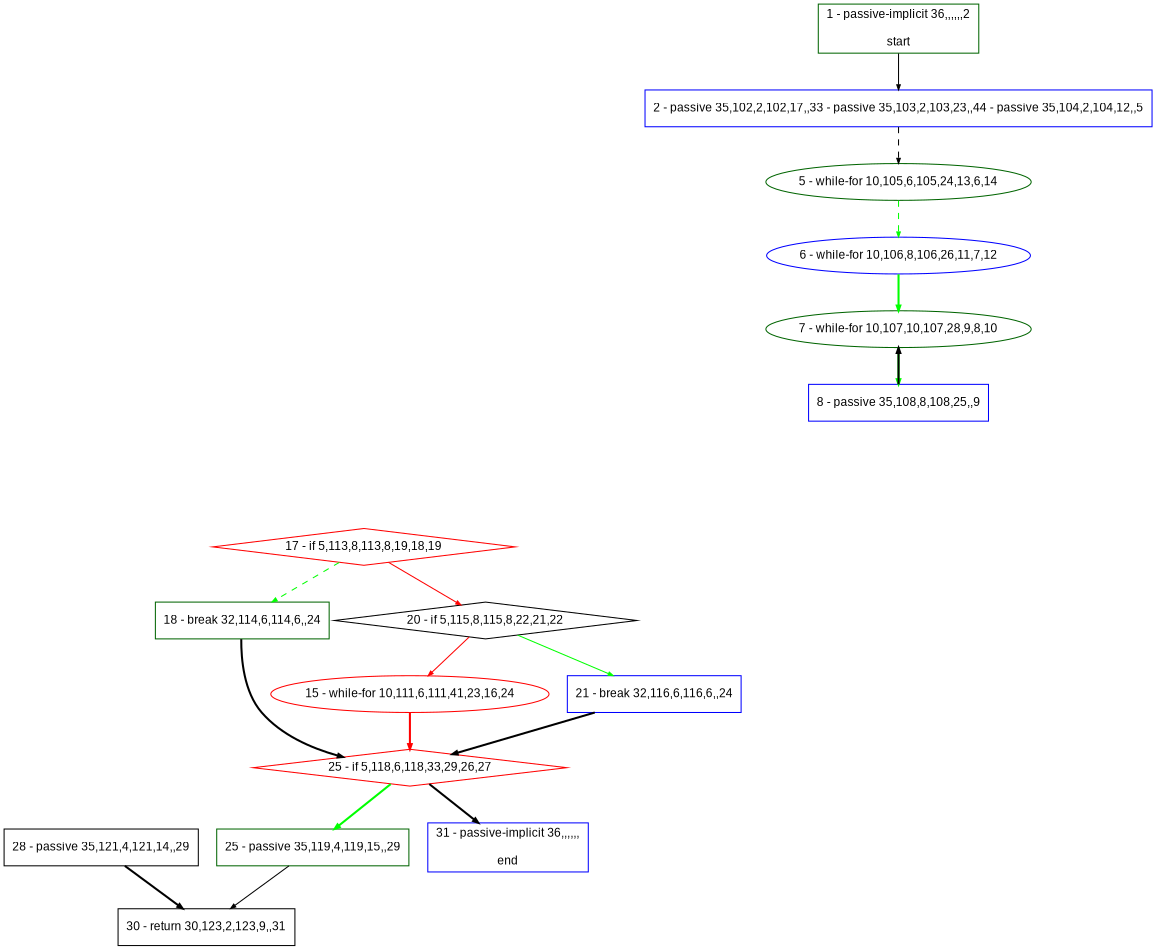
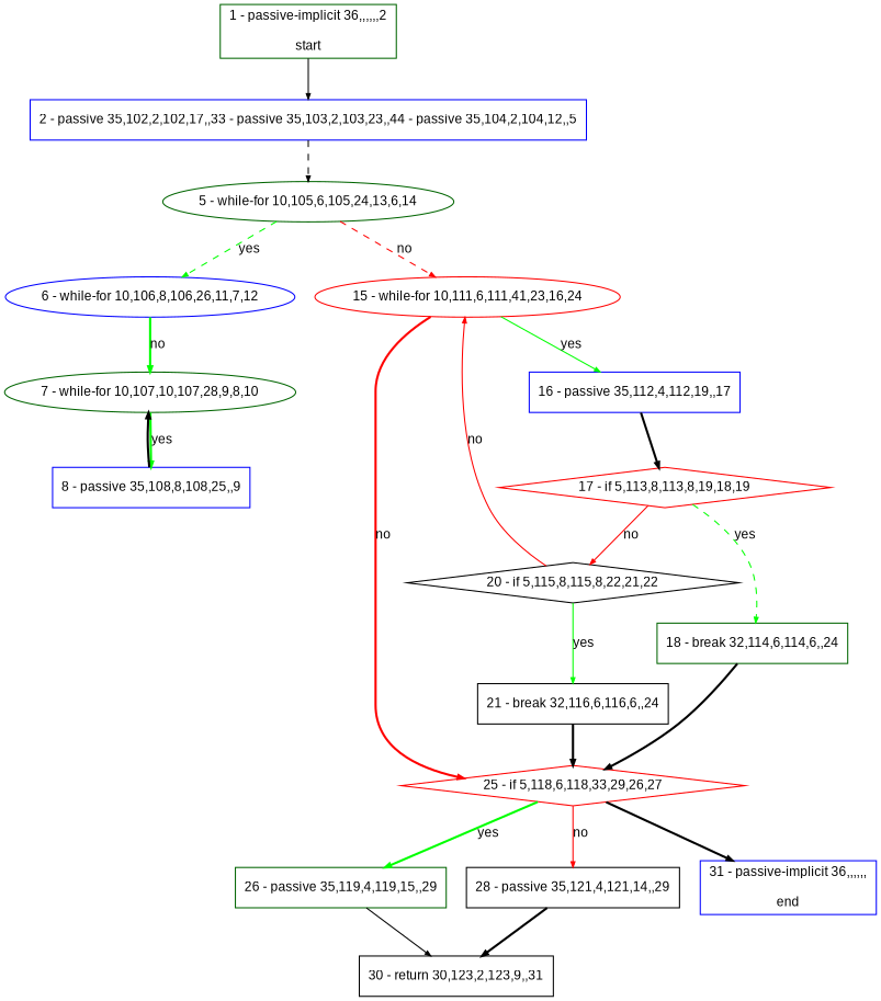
  digraph {
    bgcolor=white
    compound=true
    fillcolor="#FFFFCC"
    fontname=Arial
    fontsize=12
    pack=true
    packmode=clust
    style="rounded,filled"
    node [color=blue compound=true fillcolor="#ffffff" fixedsize=false fontname=Arial fontsize=12 node_initialized=no shape=box style=filled]
    edge [arrowhead=normal arrowsize=0.5 arrowtail=none color="#000000" compound=true dir=forward fontcolor=black fontname=Arial fontsize=12 style=bold]
    n1 [label="2 - passive 35,102,2,102,17,,33 - passive 35,103,2,103,23,,44 - passive 35,104,2,104,12,,5"]
    n2 [color=darkgreen label="5 - while-for 10,105,6,105,24,13,6,14" shape=oval]
    n3 [label="6 - while-for 10,106,8,106,26,11,7,12" shape=oval]
    n4 [color=red label="15 - while-for 10,111,6,111,41,23,16,24" shape=oval]
    n5 [color=darkgreen label="1 - passive-implicit 36,,,,,,2\n\nstart"]
    n6 [color=darkgreen label="7 - while-for 10,107,10,107,28,9,8,10" shape=oval]
+   n7 [label="16 - passive 35,112,4,112,19,,17"]
    n8 [color=red label="25 - if 5,118,6,118,33,29,26,27" shape=diamond]
    n9 [label="8 - passive 35,108,8,108,25,,9"]
    n10 [color=red label="17 - if 5,113,8,113,8,19,18,19" shape=diamond]
-   n11 [color=darkgreen label="25 - passive 35,119,4,119,15,,29"]
+   n11 [color=darkgreen label="26 - passive 35,119,4,119,15,,29"]
    n12 [color=black label="28 - passive 35,121,4,121,14,,29"]
    n13 [label="31 - passive-implicit 36,,,,,,\n\nend"]
    n14 [color=darkgreen label="18 - break 32,114,6,114,6,,24"]
    n15 [color=black label="20 - if 5,115,8,115,8,22,21,22" shape=diamond]
    n16 [color=black label="30 - return 30,123,2,123,9,,31"]
-   n17 [label="21 - break 32,116,6,116,6,,24"]
+   n17 [color=black label="21 - break 32,116,6,116,6,,24"]
    n1 -> n2 [style=dashed]
    n2 -> n3 [color="#00ff00" label=yes style=dashed]
+   n2 -> n4 [color="#ff0000" label=no style=dashed]
    n3 -> n6 [color="#00ff00" label=no]
+   n4 -> n7 [color="#00ff00" label=yes style=solid]
    n4 -> n8 [color="#ff0000" label=no]
    n5 -> n1 [style=solid]
    n6 -> n9 [color="#00ff00" label=yes]
+   n7 -> n10
    n8 -> n11 [color="#00ff00" label=yes]
+   n8 -> n12 [color="#ff0000" label=no style=solid]
    n8 -> n13
    n9 -> n6
    n10 -> n14 [color="#00ff00" label=yes style=dashed]
    n10 -> n15 [color="#ff0000" label=no style=solid]
    n11 -> n16 [style=solid]
    n12 -> n16
    n14 -> n8
    n15 -> n4 [color="#ff0000" label=no style=solid]
    n15 -> n17 [color="#00ff00" label=yes style=solid]
    n17 -> n8
  }
